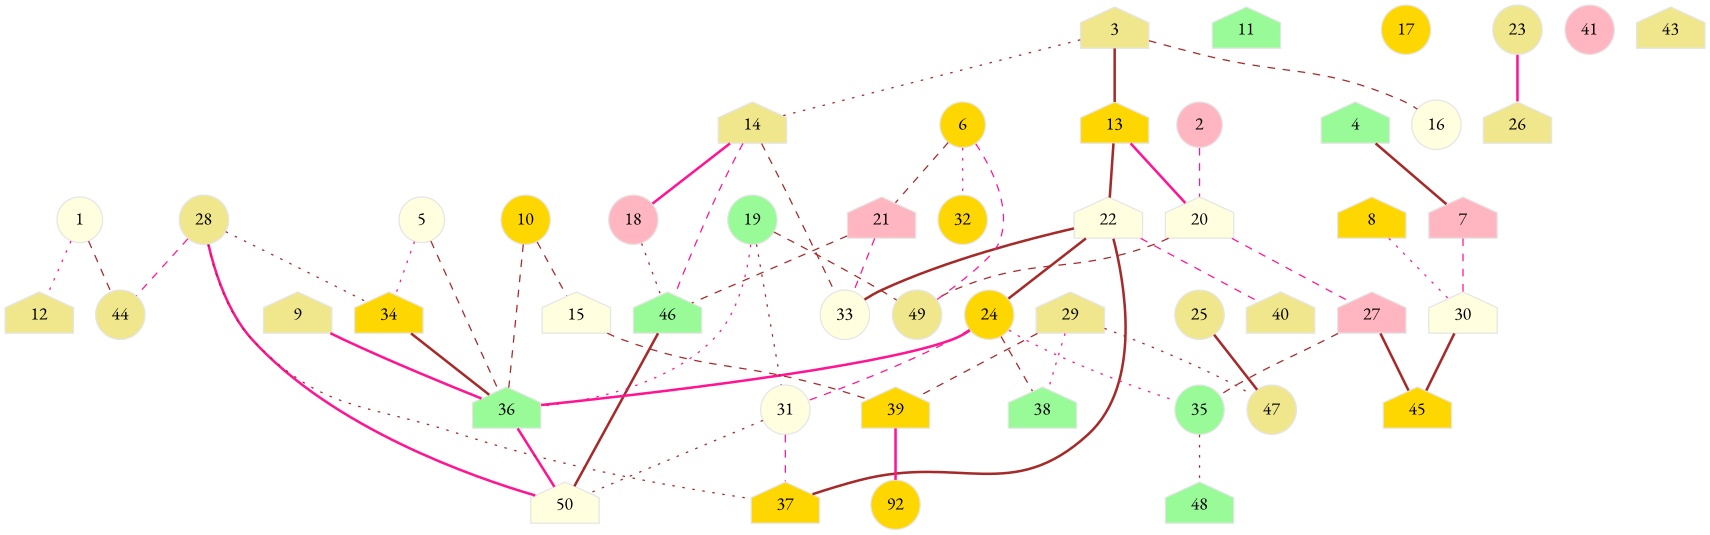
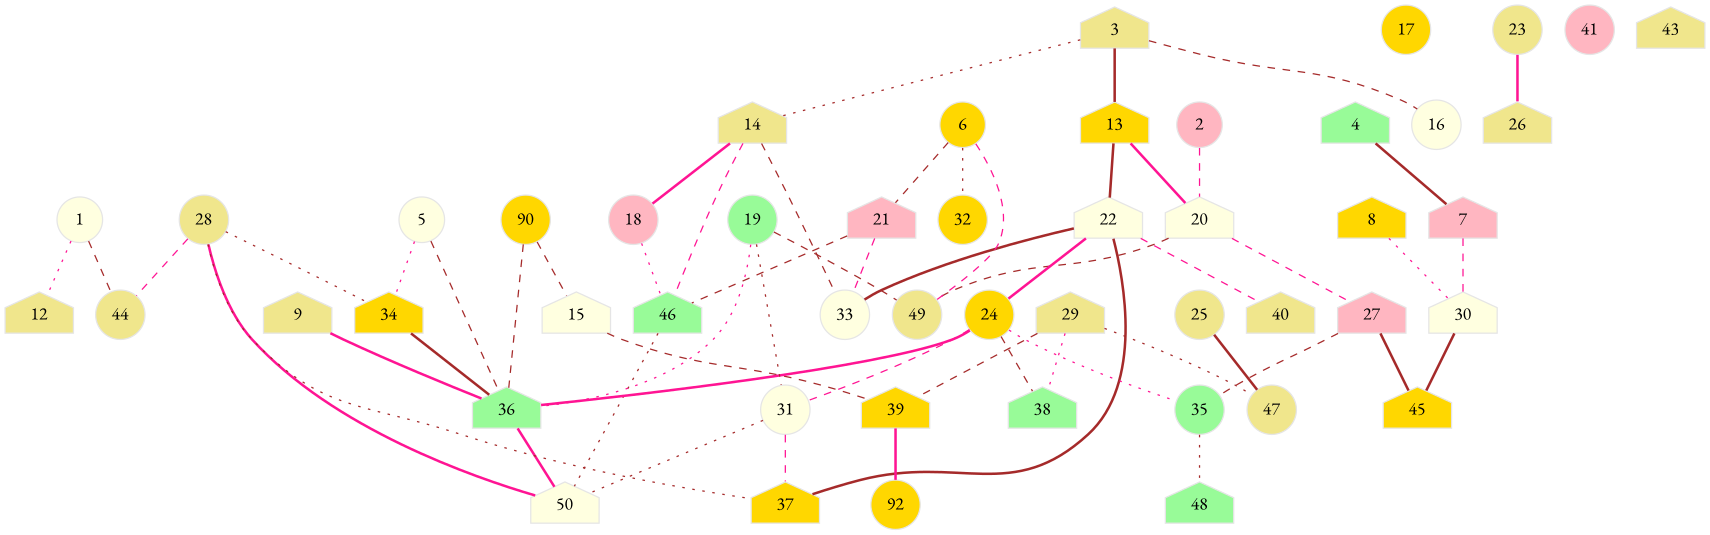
  graph {
    fontname="EB Garamond"
    node [color=gray90 fillcolor=khaki fontname="EB Garamond" shape=house style=filled]
    edge [color=brown fontname="EB Garamond" style=dashed]
    1 [fillcolor=lightyellow shape=circle]
    12
    44 [shape=circle]
-   10 [fillcolor=gold shape=circle]
+   10 [fillcolor=gold shape=circle label=90]
    36 [fillcolor=palegreen]
    15 [fillcolor=lightyellow]
    2 [fillcolor=lightpink shape=circle]
    20 [fillcolor=lightyellow]
    49 [shape=circle]
    27 [fillcolor=lightpink]
    13 [fillcolor=gold]
    3
    14
    16 [fillcolor=lightyellow shape=circle]
    22 [fillcolor=lightyellow]
    18 [fillcolor=lightpink shape=circle]
    33 [fillcolor=lightyellow shape=circle]
    46 [fillcolor=palegreen]
    4 [fillcolor=palegreen]
    7 [fillcolor=lightpink]
    30 [fillcolor=lightyellow]
    5 [fillcolor=lightyellow shape=circle]
    34 [fillcolor=gold]
    50 [fillcolor=lightyellow]
    6 [fillcolor=gold shape=circle]
    21 [fillcolor=lightpink]
    32 [fillcolor=gold shape=circle]
    45 [fillcolor=gold]
    8 [fillcolor=gold]
    9
    39 [fillcolor=gold]
-   11 [fillcolor=palegreen]
    24 [fillcolor=gold shape=circle]
    37 [fillcolor=gold]
    40
    n36 [fillcolor=gold label=92 shape=circle]
    38 [fillcolor=palegreen]
    17 [fillcolor=gold shape=circle]
    19 [fillcolor=palegreen shape=circle]
    31 [fillcolor=lightyellow shape=circle]
    35 [fillcolor=palegreen shape=circle]
    23 [shape=circle]
    26
    48 [fillcolor=palegreen]
    25 [shape=circle]
    47 [shape=circle]
    28 [shape=circle]
    29
    41 [fillcolor=lightpink shape=circle]
    43
    1 -- 12 [color=deeppink style=dotted]
    1 -- 44
    10 -- 36
    10 -- 15
    36 -- 50 [color=deeppink style=bold]
    15 -- 39
    2 -- 20 [color=deeppink]
    20 -- 49
    20 -- 27 [color=deeppink]
    27 -- 45 [style=bold]
    27 -- 35
    13 -- 20 [color=deeppink style=bold]
    13 -- 22 [style=bold]
    3 -- 13 [style=bold]
    3 -- 14 [style=dotted]
    3 -- 16
    14 -- 18 [color=deeppink style=bold]
    14 -- 33
    14 -- 46 [color=deeppink]
    22 -- 33 [style=bold]
-   22 -- 24 [style=bold]
+   22 -- 24 [color=deeppink style=bold]
    22 -- 37 [style=bold]
    22 -- 40 [color=deeppink]
-   18 -- 46 [style=dotted]
-   46 -- 50 [style=bold]
+   18 -- 46 [color=deeppink style=dotted]
+   46 -- 50 [style=dotted]
    4 -- 7 [style=bold]
    7 -- 30 [color=deeppink]
    30 -- 45 [style=bold]
    5 -- 36
    5 -- 34 [color=deeppink style=dotted]
    34 -- 36 [style=bold]
    6 -- 49 [color=deeppink]
    6 -- 21
-   6 -- 32 [color=deeppink style=dotted]
+   6 -- 32 [style=dotted]
    21 -- 33 [color=deeppink]
    21 -- 46
    8 -- 30 [color=deeppink style=dotted]
    9 -- 36 [color=deeppink style=bold]
    39 -- n36 [color=deeppink style=bold]
    24 -- 36 [color=deeppink style=bold]
    24 -- 38
    24 -- 31 [color=deeppink]
    24 -- 35 [color=deeppink style=dotted]
    19 -- 36 [color=deeppink style=dotted]
    19 -- 49
    19 -- 31 [style=dotted]
    31 -- 50 [style=dotted]
    31 -- 37 [color=deeppink]
    35 -- 48 [style=dotted]
    23 -- 26 [color=deeppink style=bold]
    25 -- 47 [style=bold]
    28 -- 44 [color=deeppink]
    28 -- 34 [style=dotted]
    28 -- 50 [color=deeppink style=bold]
    28 -- 37 [style=dotted]
    29 -- 39
    29 -- 38 [color=deeppink style=dotted]
    29 -- 47 [style=dotted]
  }
